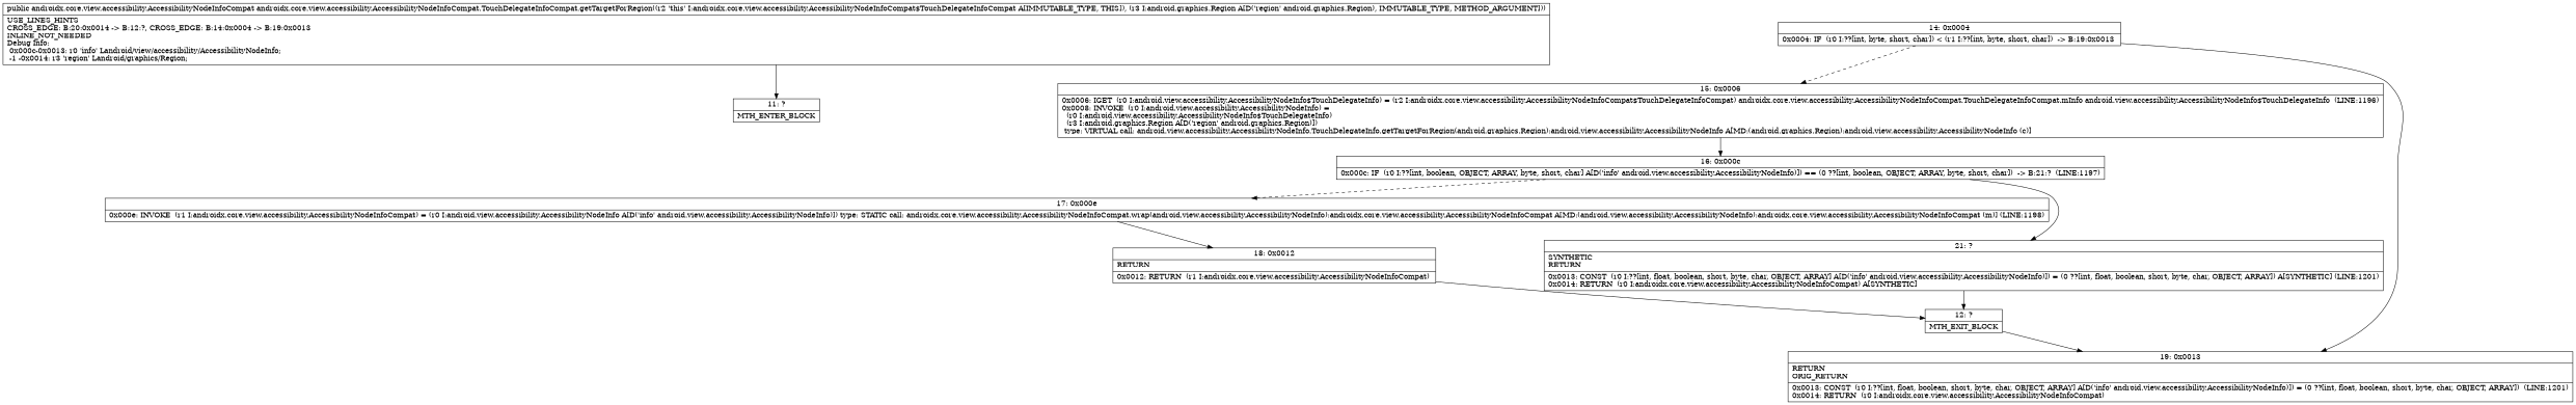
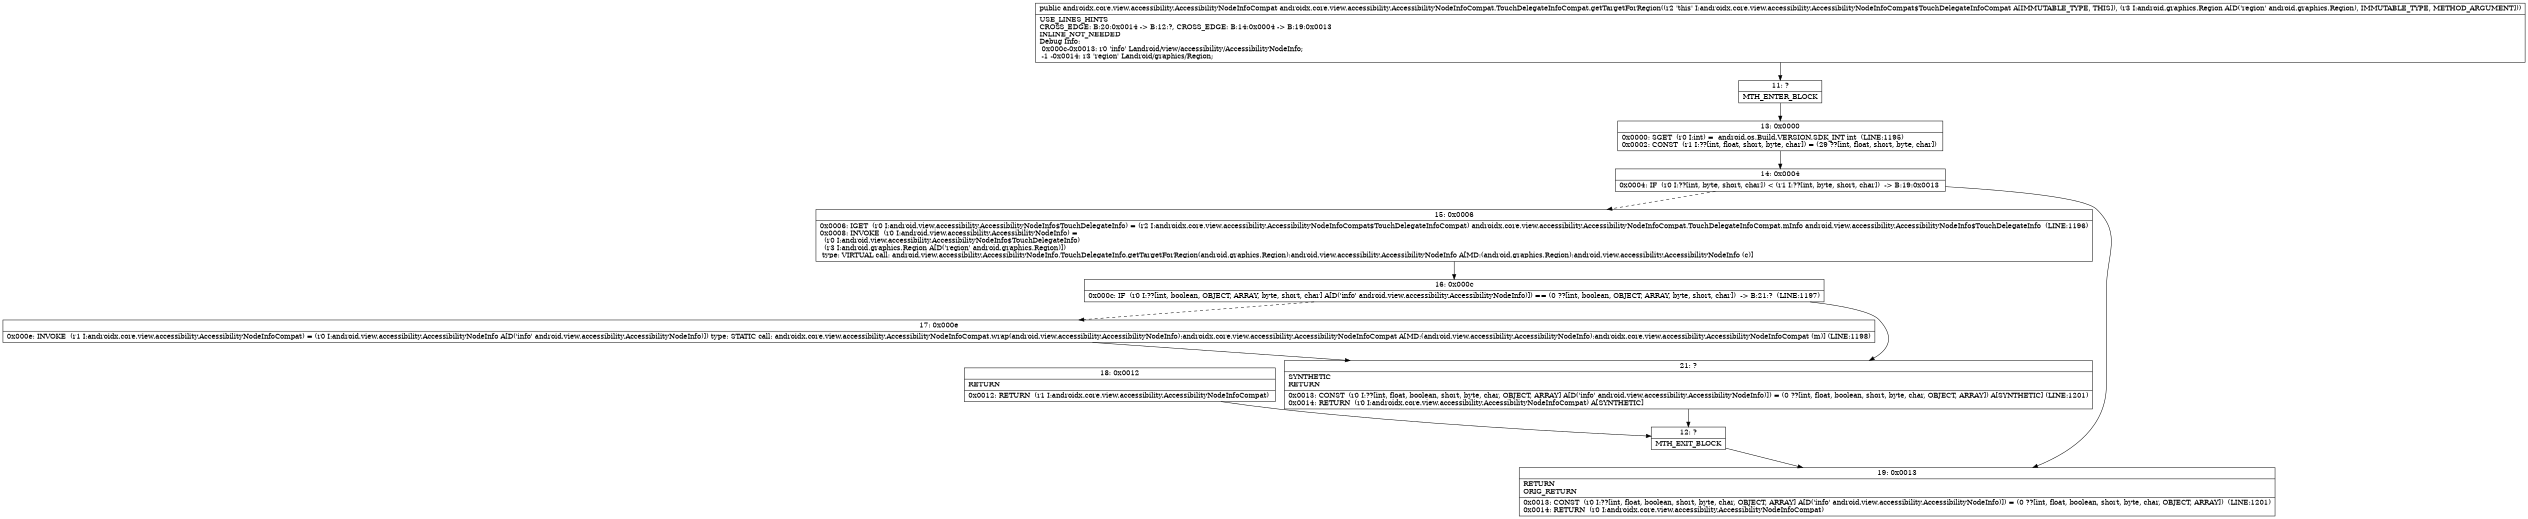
  digraph {
    node [shape=record]
    n1 [label="{11\:\ ?|MTH_ENTER_BLOCK\l}"]
+   n2 [label="{13\:\ 0x0000|0x0000: SGET  (r0 I:int) =  android.os.Build.VERSION.SDK_INT int  (LINE:1195)\l0x0002: CONST  (r1 I:??[int, float, short, byte, char]) = (29 ??[int, float, short, byte, char]) \l}"]
    n3 [label="{14\:\ 0x0004|0x0004: IF  (r0 I:??[int, byte, short, char]) \< (r1 I:??[int, byte, short, char])  \-\> B:19:0x0013 \l}"]
    n4 [label="{15\:\ 0x0006|0x0006: IGET  (r0 I:android.view.accessibility.AccessibilityNodeInfo$TouchDelegateInfo) = (r2 I:androidx.core.view.accessibility.AccessibilityNodeInfoCompat$TouchDelegateInfoCompat) androidx.core.view.accessibility.AccessibilityNodeInfoCompat.TouchDelegateInfoCompat.mInfo android.view.accessibility.AccessibilityNodeInfo$TouchDelegateInfo  (LINE:1196)\l0x0008: INVOKE  (r0 I:android.view.accessibility.AccessibilityNodeInfo) = \l  (r0 I:android.view.accessibility.AccessibilityNodeInfo$TouchDelegateInfo)\l  (r3 I:android.graphics.Region A[D('region' android.graphics.Region)])\l type: VIRTUAL call: android.view.accessibility.AccessibilityNodeInfo.TouchDelegateInfo.getTargetForRegion(android.graphics.Region):android.view.accessibility.AccessibilityNodeInfo A[MD:(android.graphics.Region):android.view.accessibility.AccessibilityNodeInfo (c)]\l}"]
    n5 [label="{19\:\ 0x0013|RETURN\lORIG_RETURN\l|0x0013: CONST  (r0 I:??[int, float, boolean, short, byte, char, OBJECT, ARRAY] A[D('info' android.view.accessibility.AccessibilityNodeInfo)]) = (0 ??[int, float, boolean, short, byte, char, OBJECT, ARRAY])  (LINE:1201)\l0x0014: RETURN  (r0 I:androidx.core.view.accessibility.AccessibilityNodeInfoCompat) \l}"]
    n6 [label="{16\:\ 0x000c|0x000c: IF  (r0 I:??[int, boolean, OBJECT, ARRAY, byte, short, char] A[D('info' android.view.accessibility.AccessibilityNodeInfo)]) == (0 ??[int, boolean, OBJECT, ARRAY, byte, short, char])  \-\> B:21:?  (LINE:1197)\l}"]
    n7 [label="{17\:\ 0x000e|0x000e: INVOKE  (r1 I:androidx.core.view.accessibility.AccessibilityNodeInfoCompat) = (r0 I:android.view.accessibility.AccessibilityNodeInfo A[D('info' android.view.accessibility.AccessibilityNodeInfo)]) type: STATIC call: androidx.core.view.accessibility.AccessibilityNodeInfoCompat.wrap(android.view.accessibility.AccessibilityNodeInfo):androidx.core.view.accessibility.AccessibilityNodeInfoCompat A[MD:(android.view.accessibility.AccessibilityNodeInfo):androidx.core.view.accessibility.AccessibilityNodeInfoCompat (m)] (LINE:1198)\l}"]
    n8 [label="{21\:\ ?|SYNTHETIC\lRETURN\l|0x0013: CONST  (r0 I:??[int, float, boolean, short, byte, char, OBJECT, ARRAY] A[D('info' android.view.accessibility.AccessibilityNodeInfo)]) = (0 ??[int, float, boolean, short, byte, char, OBJECT, ARRAY]) A[SYNTHETIC] (LINE:1201)\l0x0014: RETURN  (r0 I:androidx.core.view.accessibility.AccessibilityNodeInfoCompat) A[SYNTHETIC]\l}"]
    n9 [label="{18\:\ 0x0012|RETURN\l|0x0012: RETURN  (r1 I:androidx.core.view.accessibility.AccessibilityNodeInfoCompat) \l}"]
    n10 [label="{12\:\ ?|MTH_EXIT_BLOCK\l}"]
    n11 [label="{public androidx.core.view.accessibility.AccessibilityNodeInfoCompat androidx.core.view.accessibility.AccessibilityNodeInfoCompat.TouchDelegateInfoCompat.getTargetForRegion((r2 'this' I:androidx.core.view.accessibility.AccessibilityNodeInfoCompat$TouchDelegateInfoCompat A[IMMUTABLE_TYPE, THIS]), (r3 I:android.graphics.Region A[D('region' android.graphics.Region), IMMUTABLE_TYPE, METHOD_ARGUMENT]))  | USE_LINES_HINTS\lCROSS_EDGE: B:20:0x0014 \-\> B:12:?, CROSS_EDGE: B:14:0x0004 \-\> B:19:0x0013\lINLINE_NOT_NEEDED\lDebug Info:\l  0x000c\-0x0013: r0 'info' Landroid\/view\/accessibility\/AccessibilityNodeInfo;\l  \-1 \-0x0014: r3 'region' Landroid\/graphics\/Region;\l}"]
+   n1 -> n2
+   n2 -> n3
    n3 -> n4 [style=dashed]
    n3 -> n5
    n4 -> n6
    n6 -> n7 [style=dashed]
    n6 -> n8
-   n7 -> n9
+   n7 -> n8
    n8 -> n10
    n9 -> n10
    n10 -> n5
    n11 -> n1
  }
